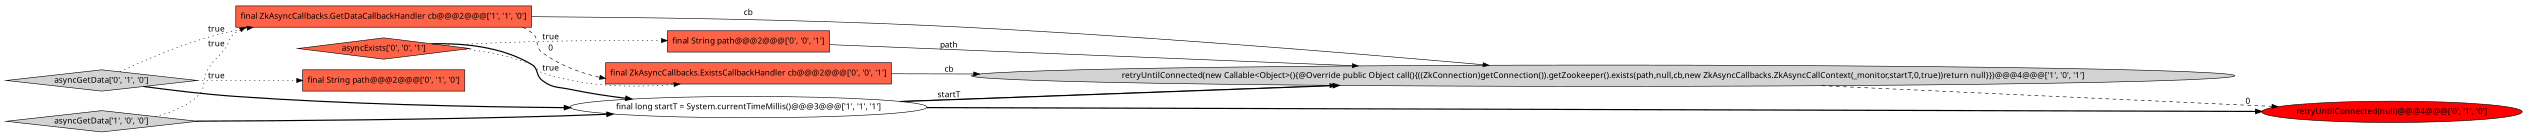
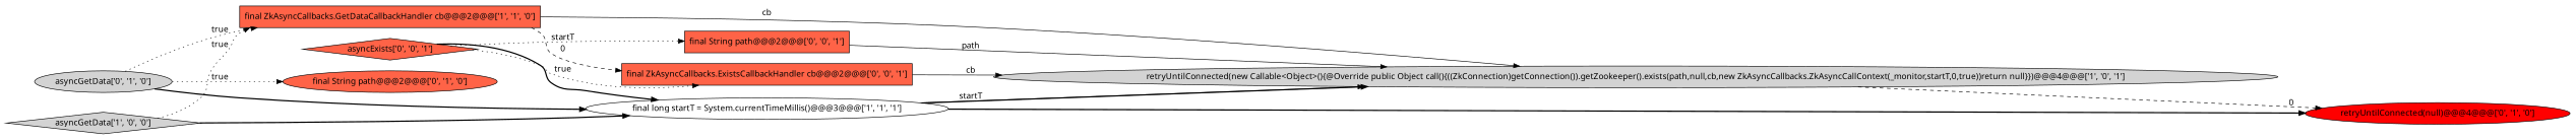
  digraph {
    fontname="Noto Sans"
    rankdir=LR
    node [fillcolor=tomato fontname="Noto Sans" shape=box style=filled]
    edge [fontname="Noto Sans" style=dotted]
    n1 [label="final ZkAsyncCallbacks.ExistsCallbackHandler cb@@@2@@@['0', '0', '1']"]
    n2 [fillcolor=lightgray label="retryUntilConnected(new Callable<Object>(){@Override public Object call(){((ZkConnection)getConnection()).getZookeeper().exists(path,null,cb,new ZkAsyncCallbacks.ZkAsyncCallContext(_monitor,startT,0,true))return null}})@@@4@@@['1', '0', '1']" shape=ellipse]
    n3 [fillcolor=red label="retryUntilConnected(null)@@@4@@@['0', '1', '0']" shape=ellipse]
-   n4 [label="final String path@@@2@@@['0', '1', '0']"]
+   n4 [label="final String path@@@2@@@['0', '1', '0']" shape=ellipse]
    n5 [label="final String path@@@2@@@['0', '0', '1']"]
    n6 [label="asyncExists['0', '0', '1']" shape=diamond]
    n7 [fillcolor=white label="final long startT = System.currentTimeMillis()@@@3@@@['1', '1', '1']" shape=ellipse]
-   n8 [fillcolor=lightgray label="asyncGetData['0', '1', '0']" shape=diamond]
+   n8 [fillcolor=lightgray label="asyncGetData['0', '1', '0']" shape=ellipse]
    n9 [label="final ZkAsyncCallbacks.GetDataCallbackHandler cb@@@2@@@['1', '1', '0']"]
    n10 [fillcolor=lightgray label="asyncGetData['1', '0', '0']" shape=diamond]
    n1 -> n2 [label=cb style=solid]
    n2 -> n3 [label=0 style=dashed]
    n5 -> n2 [label=path style=solid]
    n6 -> n1 [label=true]
-   n6 -> n5 [label=true]
+   n6 -> n5 [label=startT]
    n6 -> n7 [style=bold]
    n7 -> n2 [label=startT style=solid]
    n7 -> n2 [style=bold]
    n7 -> n3 [style=bold]
    n8 -> n4 [label=true]
    n8 -> n7 [style=bold]
    n8 -> n9 [label=true]
    n9 -> n1 [label=0 style=dashed]
    n9 -> n2 [label=cb style=solid]
    n10 -> n7 [style=bold]
    n10 -> n9 [label=true]
  }
